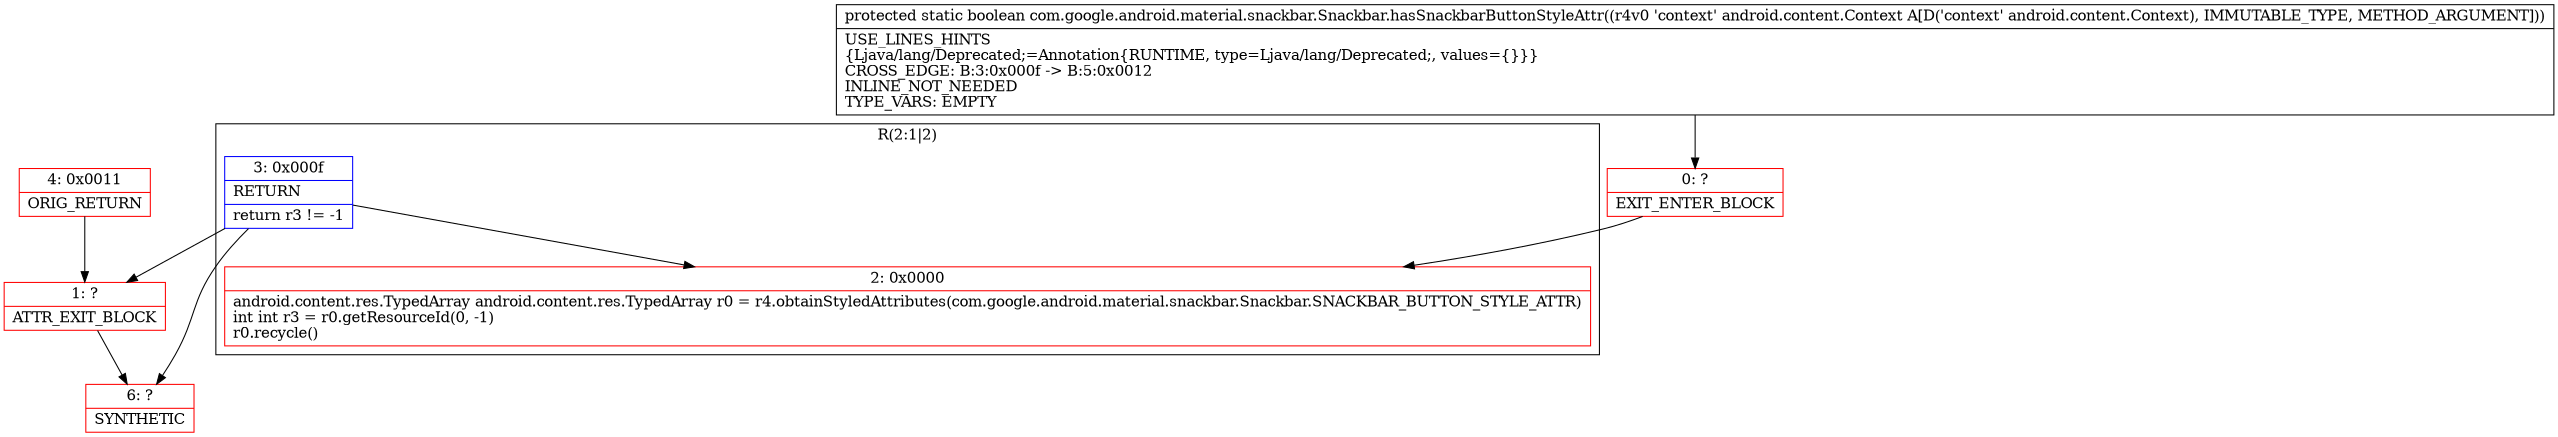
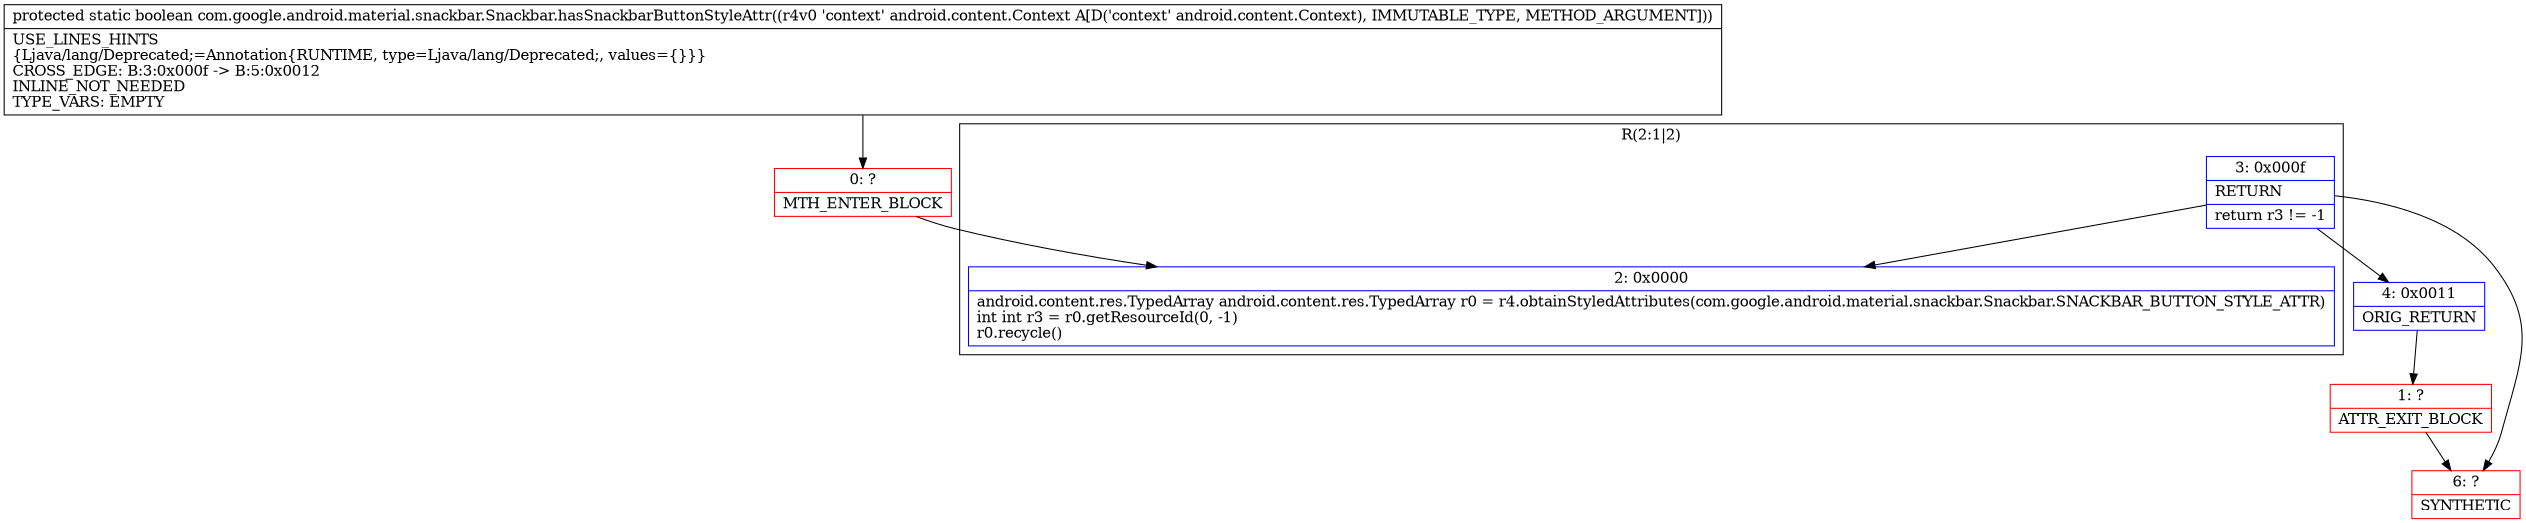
  digraph {
    node [color=red shape=record]
-   n1 [label="{2\:\ 0x0000|android.content.res.TypedArray android.content.res.TypedArray r0 = r4.obtainStyledAttributes(com.google.android.material.snackbar.Snackbar.SNACKBAR_BUTTON_STYLE_ATTR)\lint int r3 = r0.getResourceId(0, \-1)\lr0.recycle()\l}"]
+   n1 [color=blue label="{2\:\ 0x0000|android.content.res.TypedArray android.content.res.TypedArray r0 = r4.obtainStyledAttributes(com.google.android.material.snackbar.Snackbar.SNACKBAR_BUTTON_STYLE_ATTR)\lint int r3 = r0.getResourceId(0, \-1)\lr0.recycle()\l}"]
    n2 [color=blue label="{3\:\ 0x000f|RETURN\l|return r3 != \-1\l}"]
-   n3 [label="{4\:\ 0x0011|ORIG_RETURN\l}"]
+   n3 [color=blue label="{4\:\ 0x0011|ORIG_RETURN\l}"]
    n4 [label="{6\:\ ?|SYNTHETIC\l}"]
    n5 [label="{1\:\ ?|ATTR_EXIT_BLOCK\l}"]
-   n6 [label="{0\:\ ?|EXIT_ENTER_BLOCK\l}"]
+   n6 [label="{0\:\ ?|MTH_ENTER_BLOCK\l}"]
    n7 [label="{protected static boolean com.google.android.material.snackbar.Snackbar.hasSnackbarButtonStyleAttr((r4v0 'context' android.content.Context A[D('context' android.content.Context), IMMUTABLE_TYPE, METHOD_ARGUMENT]))  | USE_LINES_HINTS\l\{Ljava\/lang\/Deprecated;=Annotation\{RUNTIME, type=Ljava\/lang\/Deprecated;, values=\{\}\}\}\lCROSS_EDGE: B:3:0x000f \-\> B:5:0x0012\lINLINE_NOT_NEEDED\lTYPE_VARS: EMPTY\l}" color=""]
    subgraph cluster_1 {
      label="R(2:1|2)"
      n1
      n2
    }
    n2 -> n1
-   n2 -> n5
+   n2 -> n3
    n2 -> n4
    n3 -> n5
    n5 -> n4
    n6 -> n1
    n7 -> n6
  }
